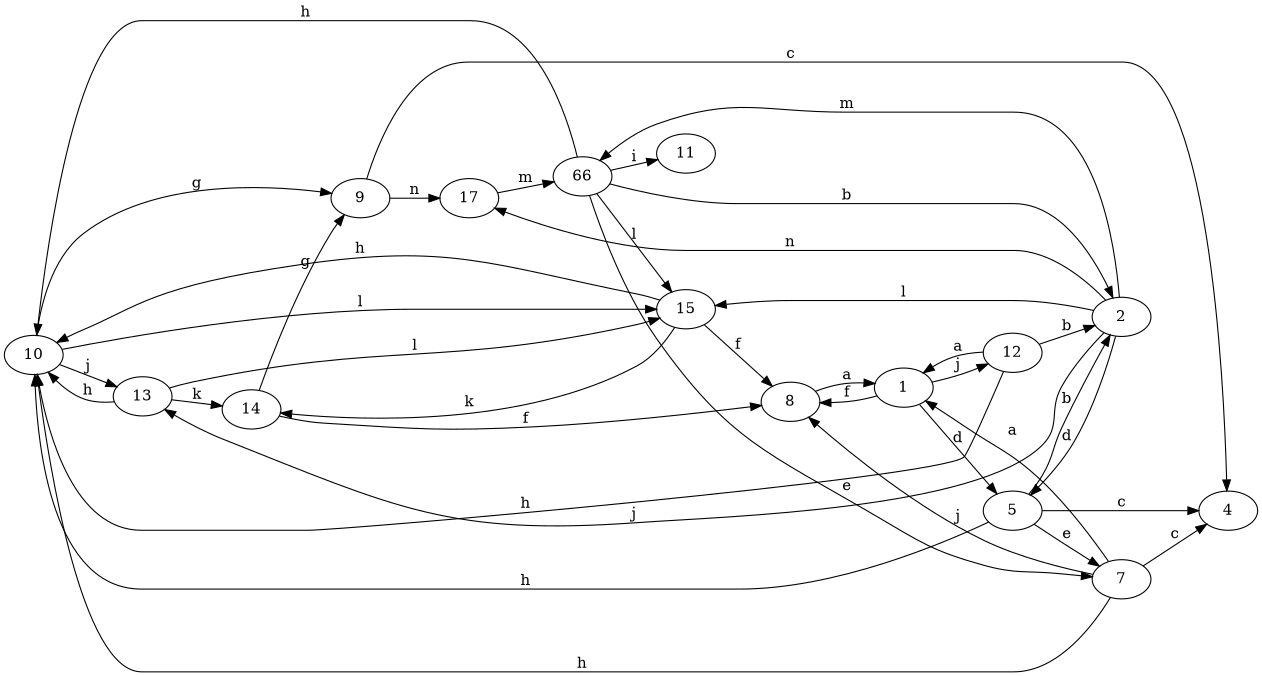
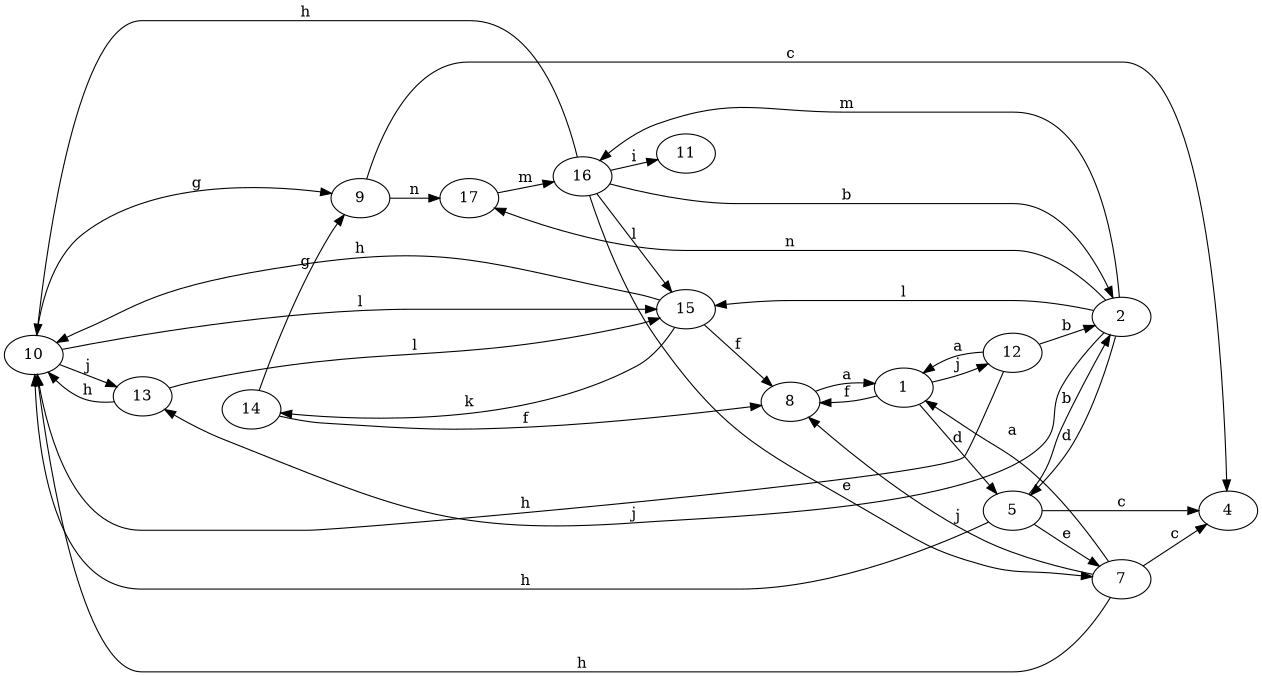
  strict digraph {
    rankdir=LR
    10
    13
    15
    9
-   16 [label=66]
+   16
    2
    7
    11
    1
    5
    8
    12
    4
    17
    14
    10 -> 13 [label=j]
    10 -> 15 [label=l]
    10 -> 9 [label=g]
    13 -> 10 [label=h]
    13 -> 15 [label=l]
-   13 -> 14 [label=k]
    15 -> 10 [label=h]
    15 -> 8 [label=f]
    15 -> 14 [label=k]
    9 -> 4 [label=c]
    9 -> 17 [label=n]
    16 -> 10 [label=h]
    16 -> 15 [label=l]
    16 -> 2 [label=b]
    16 -> 7 [label=e]
    16 -> 11 [label=i]
    2 -> 13 [label=j]
    2 -> 15 [label=l]
    2 -> 16 [label=m]
    2 -> 5 [label=d]
    2 -> 17 [label=n]
    7 -> 10 [label=h]
    7 -> 1 [label=a]
    7 -> 8 [label=j]
    7 -> 4 [label=c]
    1 -> 5 [label=d]
    1 -> 8 [label=f]
    1 -> 12 [label=j]
    5 -> 10 [label=h]
    5 -> 2 [label=b]
    5 -> 7 [label=e]
    5 -> 4 [label=c]
    8 -> 1 [label=a]
    12 -> 10 [label=h]
    12 -> 2 [label=b]
    12 -> 1 [label=a]
    17 -> 16 [label=m]
    14 -> 9 [label=g]
    14 -> 8 [label=f]
  }
